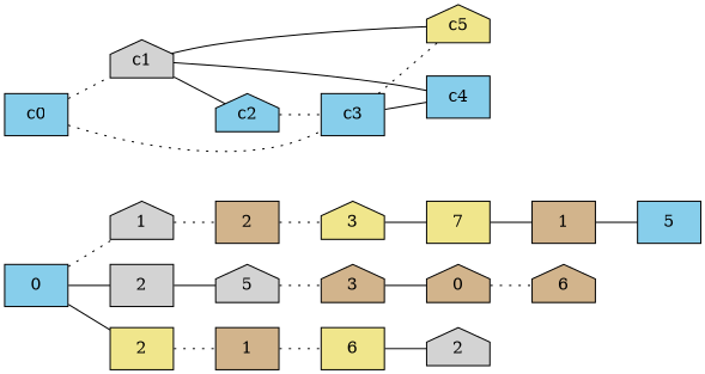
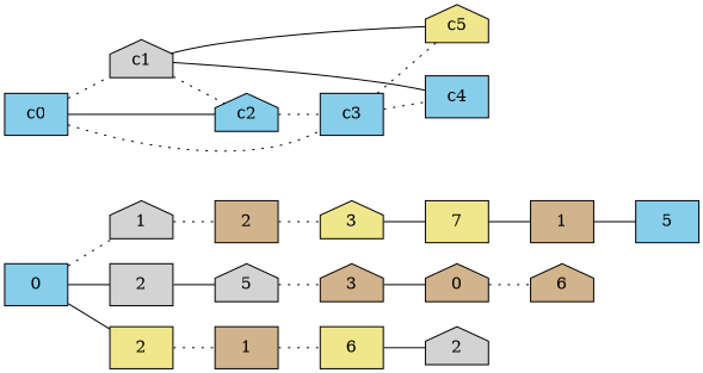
  graph {
    rankdir=LR
    node [fillcolor=skyblue shape=box style=filled]
    n1 [label=0]
    n2 [fillcolor=lightgrey label=1 shape=house]
    n3 [fillcolor=lightgrey label=2]
    n4 [fillcolor=khaki label=2]
    n5 [fillcolor=tan label=2]
    n6 [fillcolor=lightgrey label=5 shape=house]
    n7 [fillcolor=tan label=1]
    n8 [fillcolor=khaki label=3 shape=house]
    n9 [fillcolor=khaki label=7]
    n10 [fillcolor=tan label=1]
    n11 [label=5]
    n12 [fillcolor=tan label=3 shape=house]
    n13 [fillcolor=tan label=0 shape=house]
    n14 [fillcolor=tan label=6 shape=house]
    n15 [fillcolor=khaki label=6]
    n16 [fillcolor=lightgrey label=2 shape=house]
    c0
    c1 [fillcolor=lightgrey shape=house]
    c2 [shape=house]
    c3
    c4
    c5 [fillcolor=khaki shape=house]
    n1 -- n2 [style=dotted]
    n1 -- n3
    n1 -- n4
    n2 -- n5 [style=dotted]
    n3 -- n6
    n4 -- n7 [style=dotted]
    n5 -- n8 [style=dotted]
    n6 -- n12 [style=dotted]
    n7 -- n15 [style=dotted]
    n8 -- n9
    n9 -- n10
    n10 -- n11
    n12 -- n13
    n13 -- n14 [style=dotted]
    n15 -- n16
    c0 -- c1 [style=dotted]
+   c0 -- c2
    c0 -- c3 [style=dotted]
-   c1 -- c2 [style=solid]
+   c1 -- c2 [style=dotted]
    c1 -- c4
    c1 -- c5
    c2 -- c3 [style=dotted]
-   c3 -- c4
+   c3 -- c4 [style=dotted]
    c3 -- c5 [style=dotted]
  }
